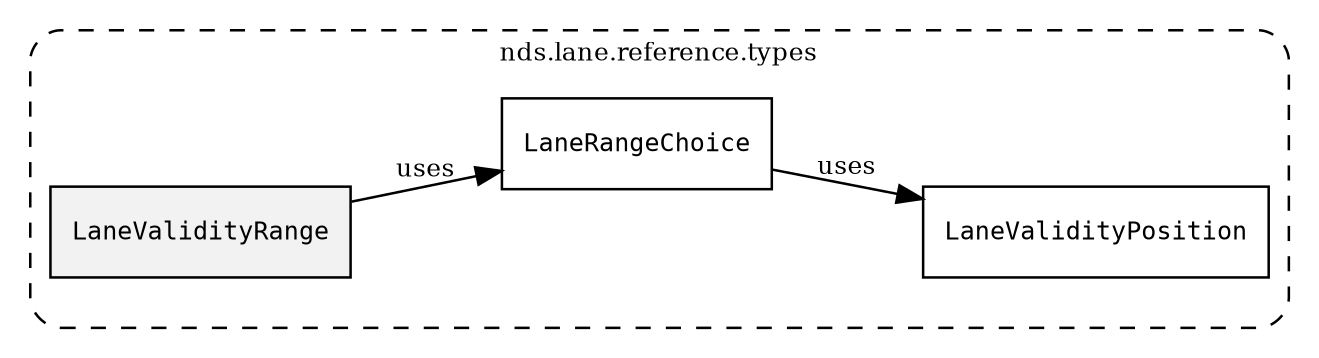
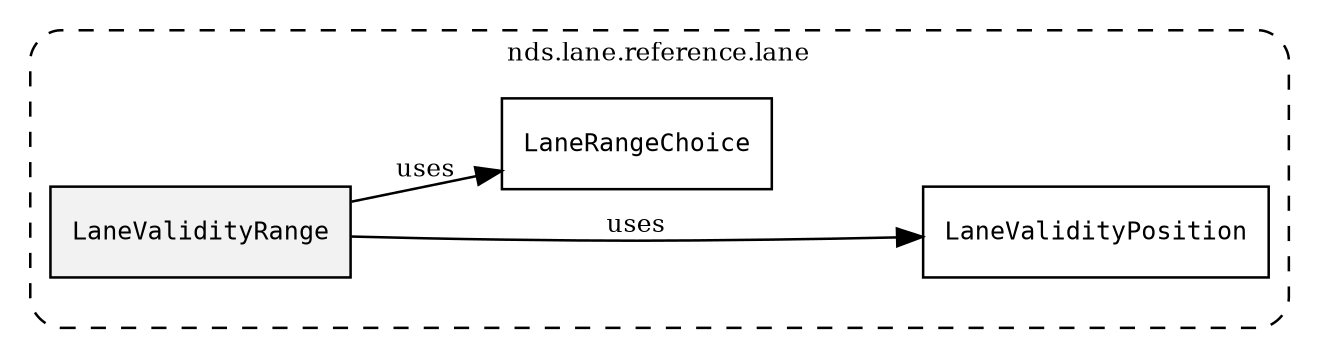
  digraph {
    fontsize=10
    rankdir=LR
    node [fontsize=10 shape=box]
    edge [fontsize=10]
    n1 [fillcolor="#0000000D" label=<<font face="monospace"><table align="center" border="0" cellspacing="0" cellpadding="0"><tr><td href="../../../content/packages/nds.lane.reference.types.html#Structure-LaneValidityRange" title="Structure defined in nds.lane.reference.types">LaneValidityRange</td></tr></table></font>> style=filled]
    n2 [label=<<font face="monospace"><table align="center" border="0" cellspacing="0" cellpadding="0"><tr><td href="../../../content/packages/nds.lane.reference.types.html#Structure-LaneValidityPosition" title="Structure defined in nds.lane.reference.types">LaneValidityPosition</td></tr></table></font>>]
    n3 [label=<<font face="monospace"><table align="center" border="0" cellspacing="0" cellpadding="0"><tr><td href="../../../content/packages/nds.lane.reference.types.html#Choice-LaneRangeChoice" title="Choice defined in nds.lane.reference.types">LaneRangeChoice</td></tr></table></font>>]
    subgraph cluster_1 {
-     label="nds.lane.reference.types"
+     label="nds.lane.reference.lane"
      style="dashed, rounded"
      n1
      n2
      n3
    }
-   n3 -> n2 [label=uses]
+   n1 -> n2 [label=uses]
    n1 -> n3 [label=uses]
  }
